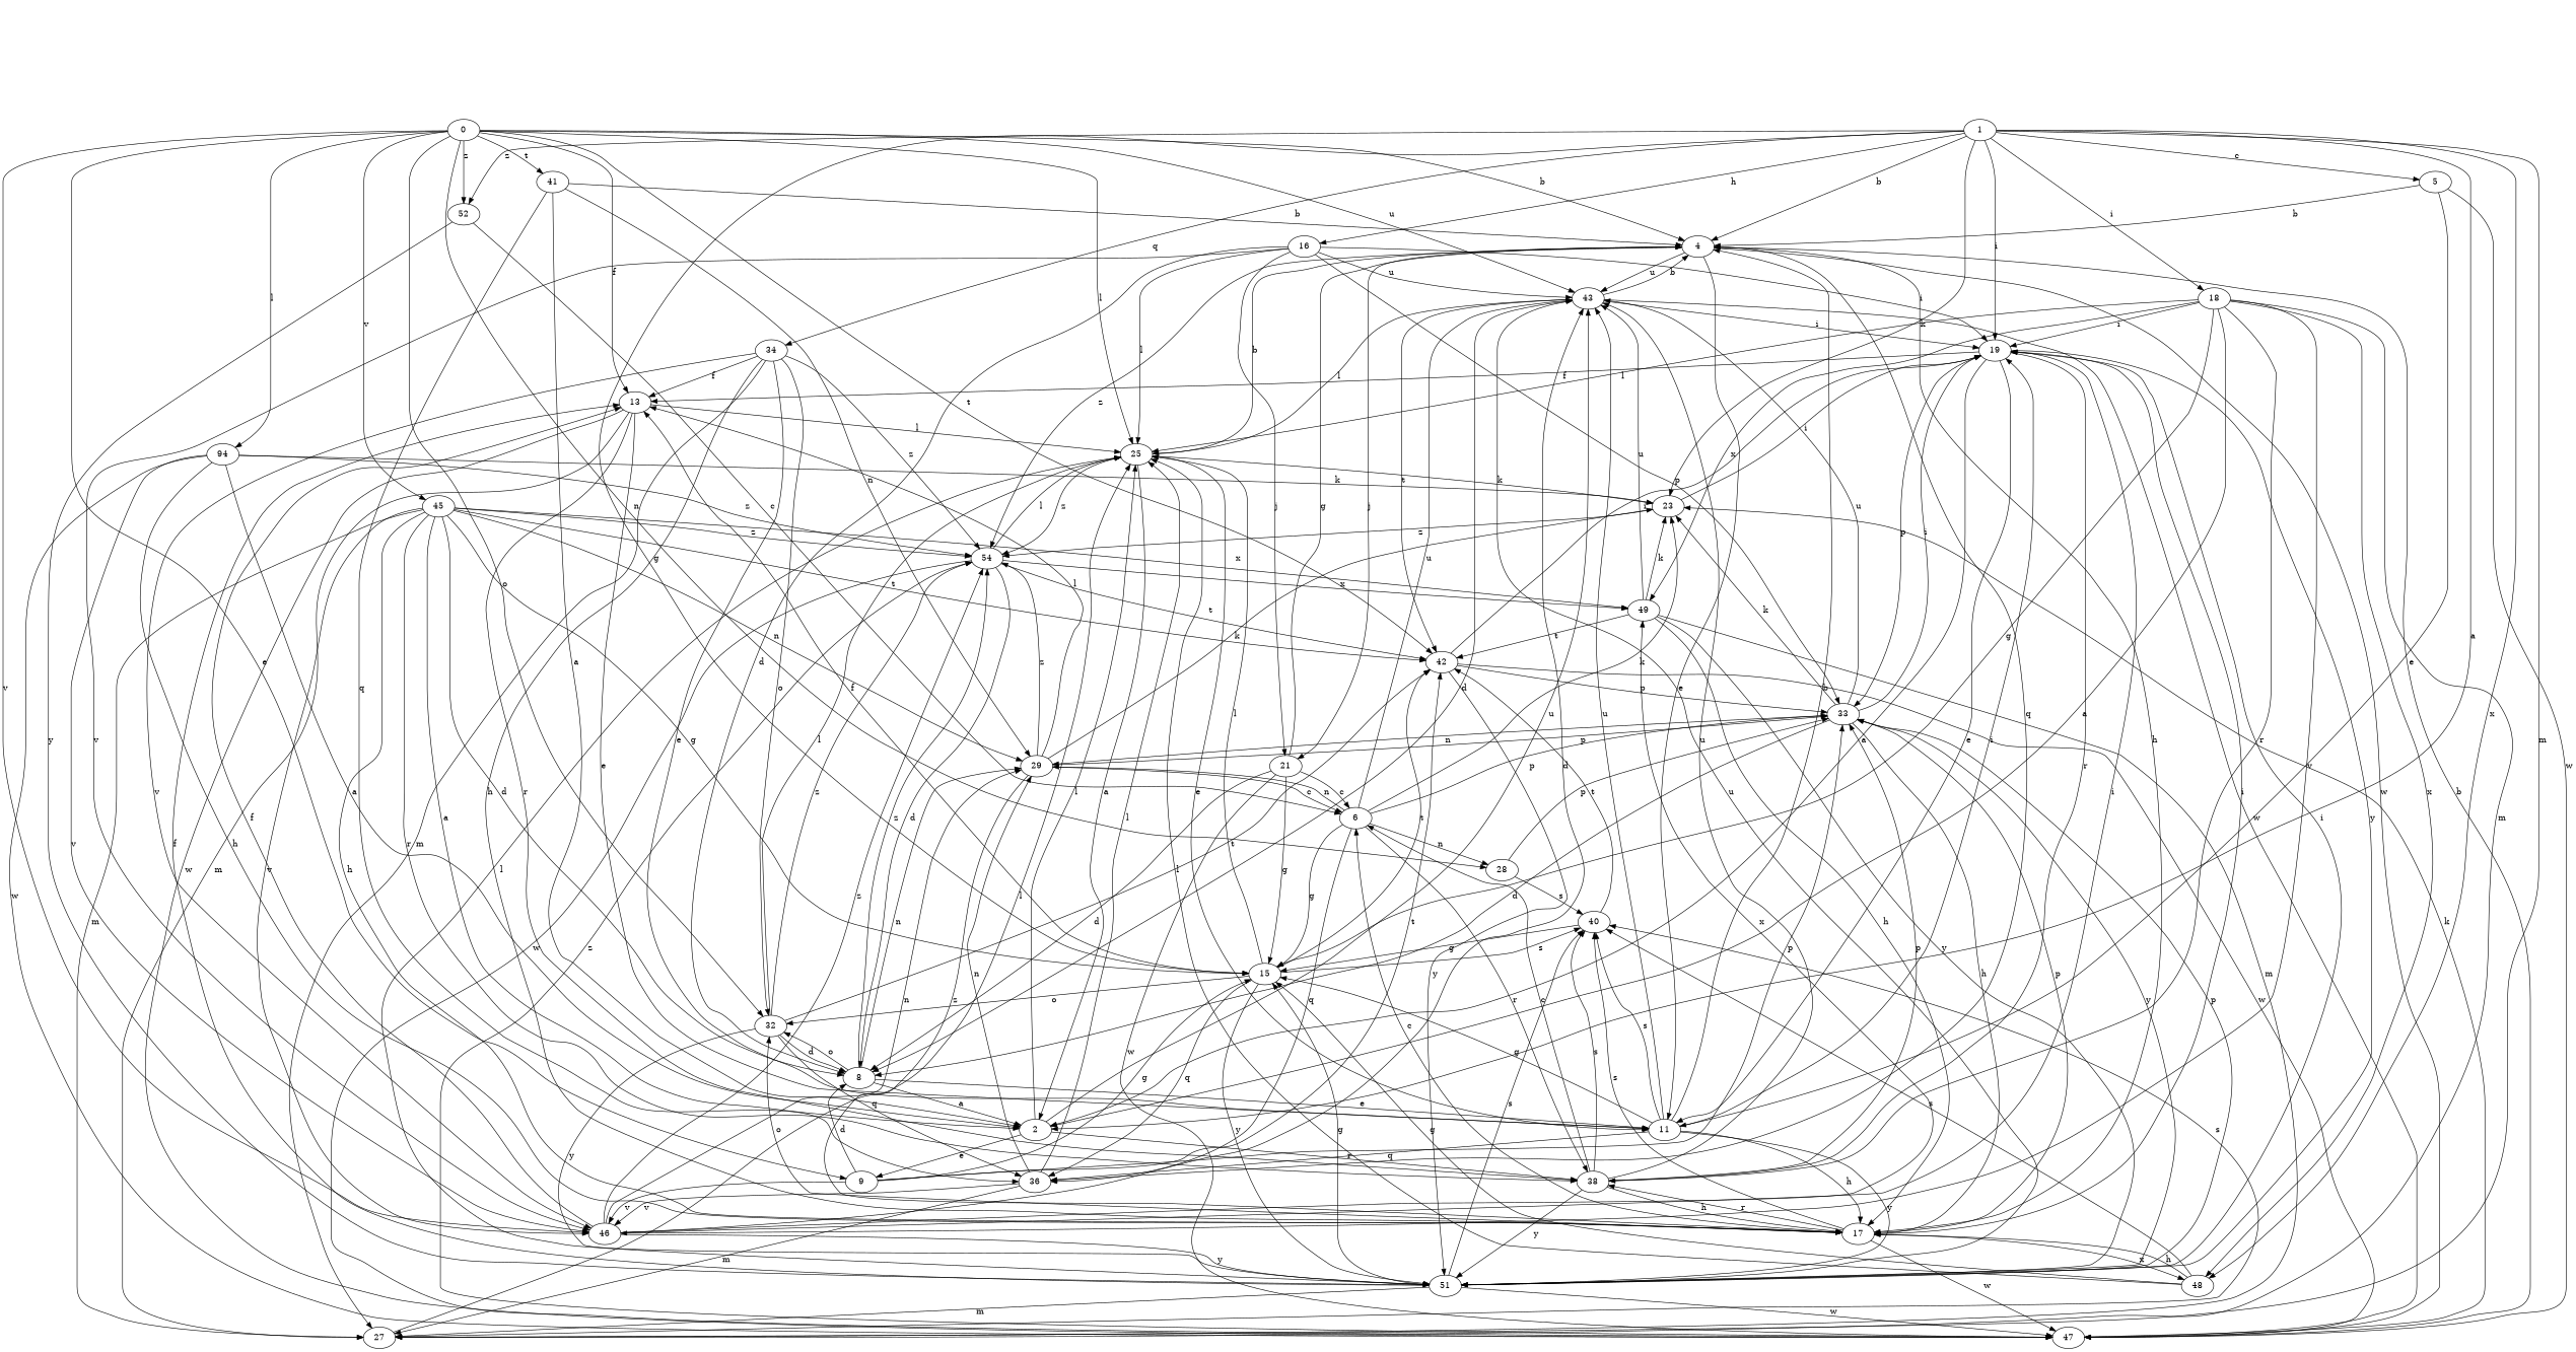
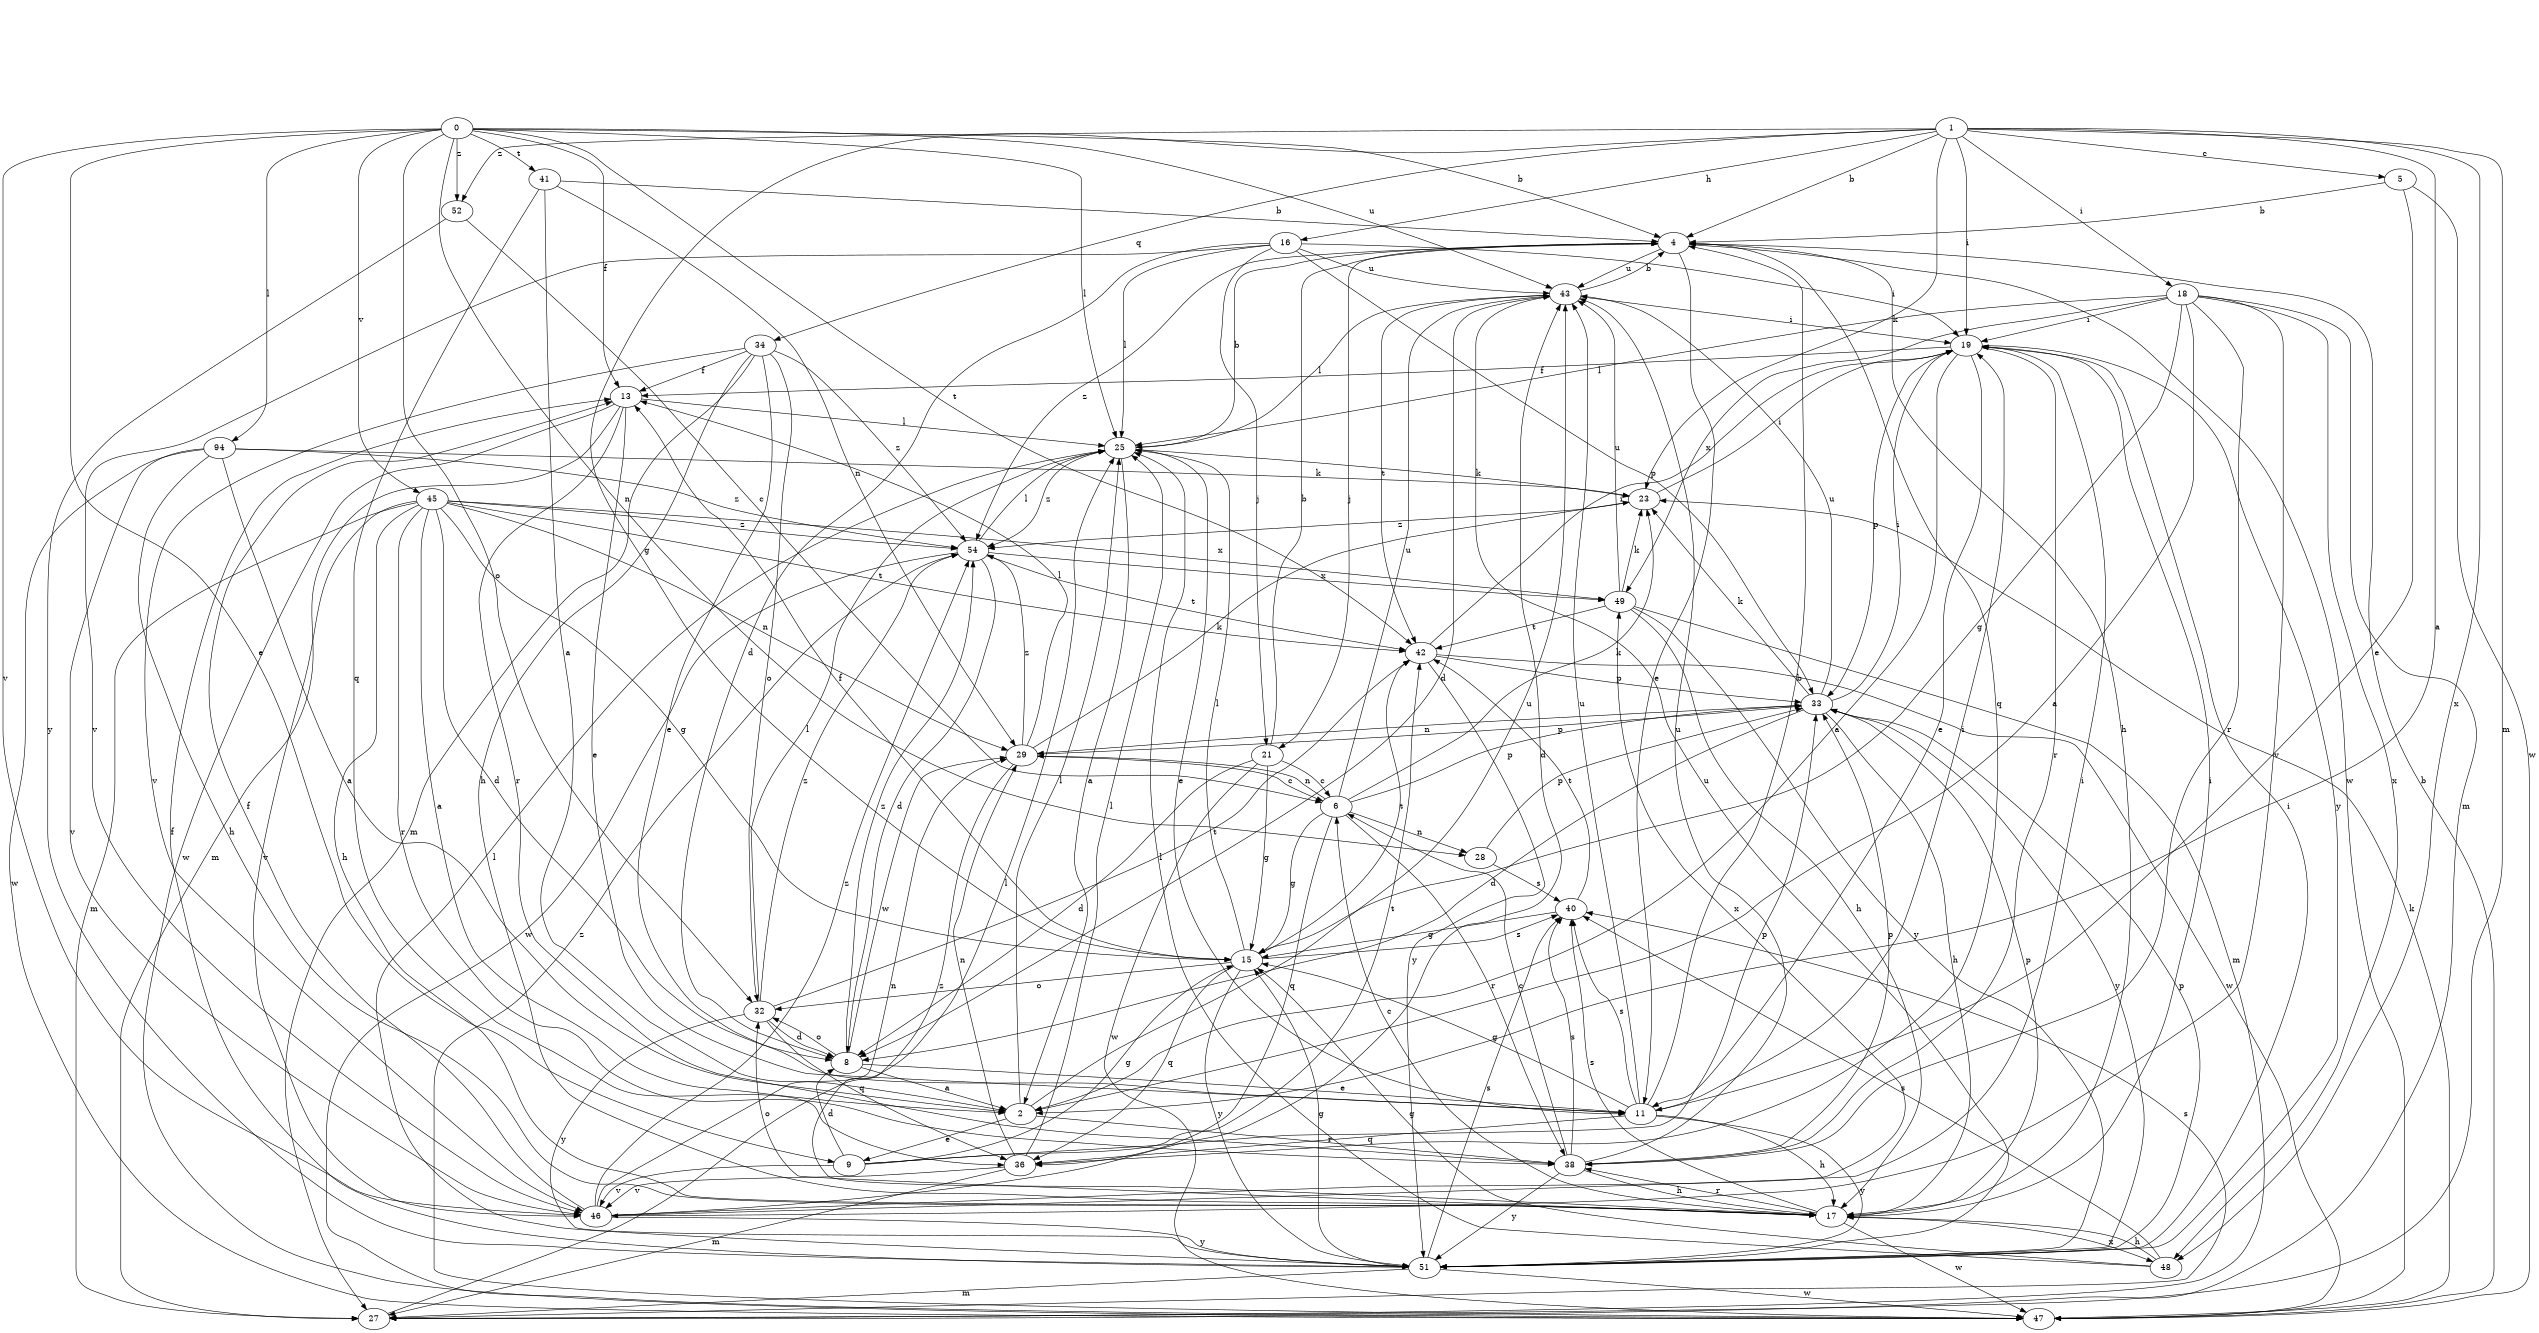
  strict digraph {
    0
    4
    9
    13
    n5 [label=94]
    25
    28
    32
    41
    42
    43
    45
    46
    52
    11
    17
    21
    36
    47
    54
    15
    33
    8
    27
    38
    2
    23
    40
    51
    29
    19
    49
    6
    1
    5
    16
    18
    34
    48
    0 -> 4 [label=b]
    0 -> 9 [label=e]
    0 -> 13 [label=f]
    0 -> n5 [label=l]
    0 -> 25 [label=l]
    0 -> 28 [label=n]
    0 -> 32 [label=o]
    0 -> 41 [label=t]
    0 -> 42 [label=t]
    0 -> 43 [label=u]
    0 -> 45 [label=v]
    0 -> 46 [label=v]
    0 -> 52 [label=z]
    4 -> 43 [label=u]
    4 -> 11 [label=e]
    4 -> 17 [label=h]
    4 -> 21 [label=j]
    4 -> 36 [label=q]
    4 -> 47 [label=w]
    4 -> 54 [label=z]
    9 -> 42 [label=t]
    9 -> 46 [label=v]
    9 -> 15 [label=g]
    9 -> 33 [label=p]
    9 -> 8 [label=d]
    13 -> 25 [label=l]
    13 -> 11 [label=e]
    13 -> 47 [label=w]
    13 -> 27 [label=m]
    13 -> 38 [label=r]
    n5 -> 46 [label=v]
    n5 -> 17 [label=h]
    n5 -> 47 [label=w]
    n5 -> 54 [label=z]
    n5 -> 2 [label=a]
    n5 -> 23 [label=k]
    25 -> 4 [label=b]
    25 -> 11 [label=e]
    25 -> 54 [label=z]
    25 -> 2 [label=a]
    25 -> 23 [label=k]
    28 -> 33 [label=p]
    28 -> 40 [label=s]
    32 -> 25 [label=l]
    32 -> 42 [label=t]
    32 -> 36 [label=q]
    32 -> 54 [label=z]
    32 -> 8 [label=d]
    32 -> 51 [label=y]
    41 -> 4 [label=b]
    41 -> 36 [label=q]
    41 -> 2 [label=a]
    41 -> 29 [label=n]
    42 -> 47 [label=w]
    42 -> 33 [label=p]
    42 -> 51 [label=y]
    42 -> 19 [label=i]
    43 -> 4 [label=b]
    43 -> 25 [label=l]
    43 -> 42 [label=t]
-   43 -> 47 [label=w]
    43 -> 8 [label=d]
    43 -> 19 [label=i]
    45 -> 42 [label=t]
    45 -> 46 [label=v]
    45 -> 17 [label=h]
    45 -> 54 [label=z]
    45 -> 15 [label=g]
    45 -> 8 [label=d]
    45 -> 27 [label=m]
    45 -> 38 [label=r]
    45 -> 2 [label=a]
    45 -> 29 [label=n]
    45 -> 49 [label=x]
    46 -> 13 [label=f]
    46 -> 43 [label=d]
    46 -> 54 [label=z]
    46 -> 51 [label=y]
    46 -> 29 [label=n]
    46 -> 19 [label=i]
    46 -> 49 [label=x]
    52 -> 51 [label=y]
    52 -> 6 [label=c]
    11 -> 4 [label=b]
    11 -> 43 [label=u]
    11 -> 17 [label=h]
    11 -> 36 [label=q]
    11 -> 15 [label=g]
    11 -> 40 [label=s]
    11 -> 51 [label=y]
    11 -> 19 [label=i]
    17 -> 32 [label=o]
    17 -> 47 [label=w]
    17 -> 33 [label=p]
    17 -> 38 [label=r]
    17 -> 40 [label=s]
    17 -> 19 [label=i]
    17 -> 6 [label=c]
    17 -> 48 [label=x]
-   21 -> 4 [label=g]
+   21 -> 4 [label=b]
    21 -> 47 [label=w]
    21 -> 15 [label=g]
    21 -> 8 [label=d]
    21 -> 6 [label=c]
    36 -> 25 [label=l]
    36 -> 46 [label=v]
    36 -> 27 [label=m]
    36 -> 29 [label=n]
    47 -> 4 [label=b]
    47 -> 54 [label=z]
    47 -> 23 [label=k]
    54 -> 25 [label=l]
    54 -> 42 [label=t]
    54 -> 47 [label=w]
    54 -> 8 [label=d]
    54 -> 49 [label=x]
    15 -> 13 [label=f]
    15 -> 25 [label=l]
    15 -> 32 [label=o]
    15 -> 42 [label=t]
    15 -> 36 [label=q]
    15 -> 40 [label=s]
    15 -> 51 [label=y]
    33 -> 43 [label=u]
    33 -> 17 [label=h]
    33 -> 8 [label=d]
    33 -> 23 [label=k]
    33 -> 51 [label=y]
    33 -> 29 [label=n]
    33 -> 19 [label=i]
    8 -> 32 [label=o]
    8 -> 11 [label=e]
    8 -> 54 [label=z]
    8 -> 2 [label=a]
-   8 -> 29 [label=n]
+   8 -> 29 [label=w]
    27 -> 25 [label=l]
    27 -> 40 [label=s]
    38 -> 43 [label=u]
    38 -> 17 [label=h]
    38 -> 33 [label=p]
    38 -> 40 [label=s]
    38 -> 51 [label=y]
    38 -> 6 [label=c]
    2 -> 9 [label=e]
    2 -> 25 [label=l]
    2 -> 43 [label=u]
    2 -> 38 [label=r]
    23 -> 54 [label=z]
    23 -> 19 [label=i]
    40 -> 42 [label=t]
    40 -> 15 [label=g]
    51 -> 13 [label=f]
    51 -> 25 [label=l]
    51 -> 43 [label=u]
    51 -> 47 [label=w]
    51 -> 15 [label=g]
    51 -> 33 [label=p]
    51 -> 27 [label=m]
    51 -> 40 [label=s]
    51 -> 19 [label=i]
    29 -> 13 [label=l]
    29 -> 17 [label=z]
    29 -> 54 [label=z]
    29 -> 33 [label=p]
    29 -> 23 [label=k]
    29 -> 6 [label=c]
    19 -> 13 [label=f]
    19 -> 11 [label=e]
    19 -> 33 [label=p]
    19 -> 38 [label=r]
    19 -> 2 [label=a]
    19 -> 51 [label=y]
    49 -> 42 [label=t]
    49 -> 43 [label=u]
    49 -> 17 [label=h]
    49 -> 27 [label=m]
    49 -> 23 [label=k]
    49 -> 51 [label=y]
    6 -> 28 [label=n]
    6 -> 43 [label=u]
    6 -> 36 [label=q]
    6 -> 15 [label=g]
    6 -> 33 [label=p]
    6 -> 38 [label=r]
    6 -> 23 [label=k]
    6 -> 29 [label=n]
    1 -> 4 [label=b]
    1 -> 52 [label=z]
    1 -> 15 [label=g]
    1 -> 27 [label=m]
    1 -> 2 [label=a]
    1 -> 23 [label=k]
    1 -> 19 [label=i]
    1 -> 5 [label=c]
    1 -> 16 [label=h]
    1 -> 18 [label=i]
    1 -> 34 [label=q]
    1 -> 48 [label=x]
    5 -> 4 [label=b]
    5 -> 11 [label=e]
    5 -> 47 [label=w]
    16 -> 25 [label=l]
    16 -> 43 [label=u]
    16 -> 46 [label=v]
    16 -> 21 [label=j]
    16 -> 33 [label=p]
    16 -> 8 [label=d]
    16 -> 19 [label=i]
    18 -> 25 [label=l]
    18 -> 46 [label=v]
    18 -> 15 [label=g]
    18 -> 27 [label=m]
    18 -> 38 [label=r]
    18 -> 2 [label=a]
    18 -> 19 [label=i]
    18 -> 49 [label=x]
    18 -> 48 [label=x]
    34 -> 13 [label=f]
    34 -> 32 [label=o]
    34 -> 46 [label=v]
    34 -> 11 [label=e]
    34 -> 17 [label=h]
    34 -> 54 [label=z]
    34 -> 27 [label=m]
    48 -> 25 [label=l]
    48 -> 17 [label=h]
    48 -> 15 [label=g]
    48 -> 40 [label=s]
  }
